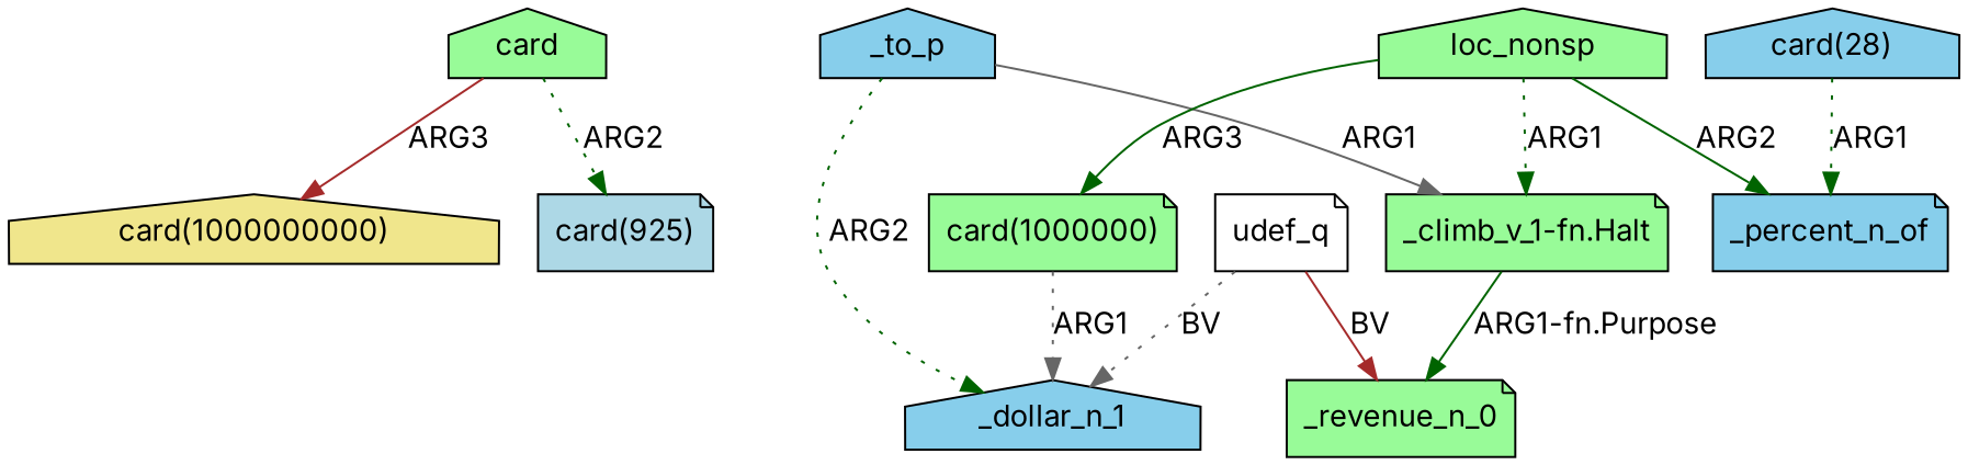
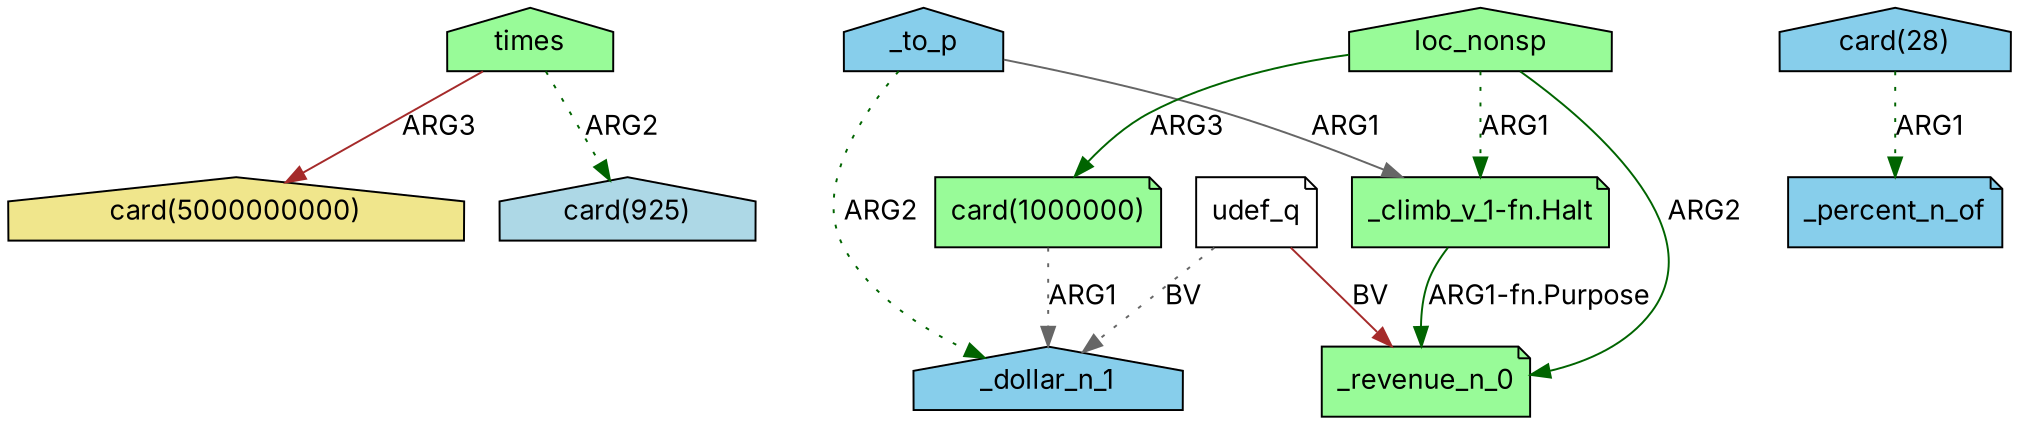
  digraph {
    fontname=Inter
    node [fillcolor=palegreen fontname=Inter shape=house style=filled]
    edge [color=darkgreen fontname=Inter style=solid]
-   "card(1000000000)" [fillcolor=khaki]
-   times [label=card]
-   "card(925)" [fillcolor=lightblue shape=note]
+   "card(1000000000)" [fillcolor=khaki label="card(5000000000)"]
+   times
+   "card(925)" [fillcolor=lightblue]
    "card(1000000)" [shape=note]
    _dollar_n_1 [fillcolor=skyblue]
    udef_q [fillcolor=white shape=note]
    n7 [label=_revenue_n_0 shape=note]
    _percent_n_of [fillcolor=skyblue shape=note]
    _to_p [fillcolor=skyblue]
    "_climb_v_1-fn.Halt" [shape=note]
    loc_nonsp
    "card(28)" [fillcolor=skyblue]
    times -> "card(1000000000)" [color=brown label=ARG3]
    times -> "card(925)" [label=ARG2 style=dotted]
    "card(1000000)" -> _dollar_n_1 [color=gray40 label=ARG1 style=dotted]
    udef_q -> _dollar_n_1 [color=gray40 label=BV style=dotted]
    udef_q -> n7 [color=brown label=BV]
    _to_p -> _dollar_n_1 [label=ARG2 style=dotted]
    _to_p -> "_climb_v_1-fn.Halt" [color=gray40 label=ARG1]
    "_climb_v_1-fn.Halt" -> n7 [label="ARG1-fn.Purpose"]
    loc_nonsp -> "card(1000000)" [label=ARG3]
-   loc_nonsp -> _percent_n_of [label=ARG2]
+   loc_nonsp -> n7 [label=ARG2]
    loc_nonsp -> "_climb_v_1-fn.Halt" [label=ARG1 style=dotted]
    "card(28)" -> _percent_n_of [label=ARG1 style=dotted]
  }
